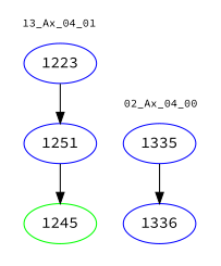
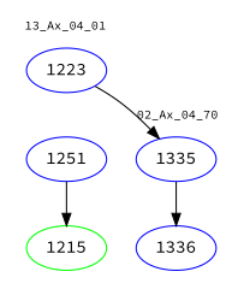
  digraph {
    fontname="Source Code Pro"
    node [color=blue fontname="Source Code Pro"]
    edge [color=black fontname="Source Code Pro"]
    n1 [label=1335]
    n2 [label=1336]
    n3 [label=1223]
    n4 [label=1251]
-   n5 [color=green label=1245]
+   n5 [color=green label=1215]
    subgraph cluster_1 {
      color=white
      fontsize=10
-     label="02_Ax_04_00"
+     label="02_Ax_04_70"
      n1
      n2
    }
    subgraph cluster_2 {
      color=white
      fontsize=10
      label="13_Ax_04_01"
      n3
      n4
      n5
    }
    n1 -> n2
-   n3 -> n4
+   n3 -> n1
    n4 -> n5
  }
